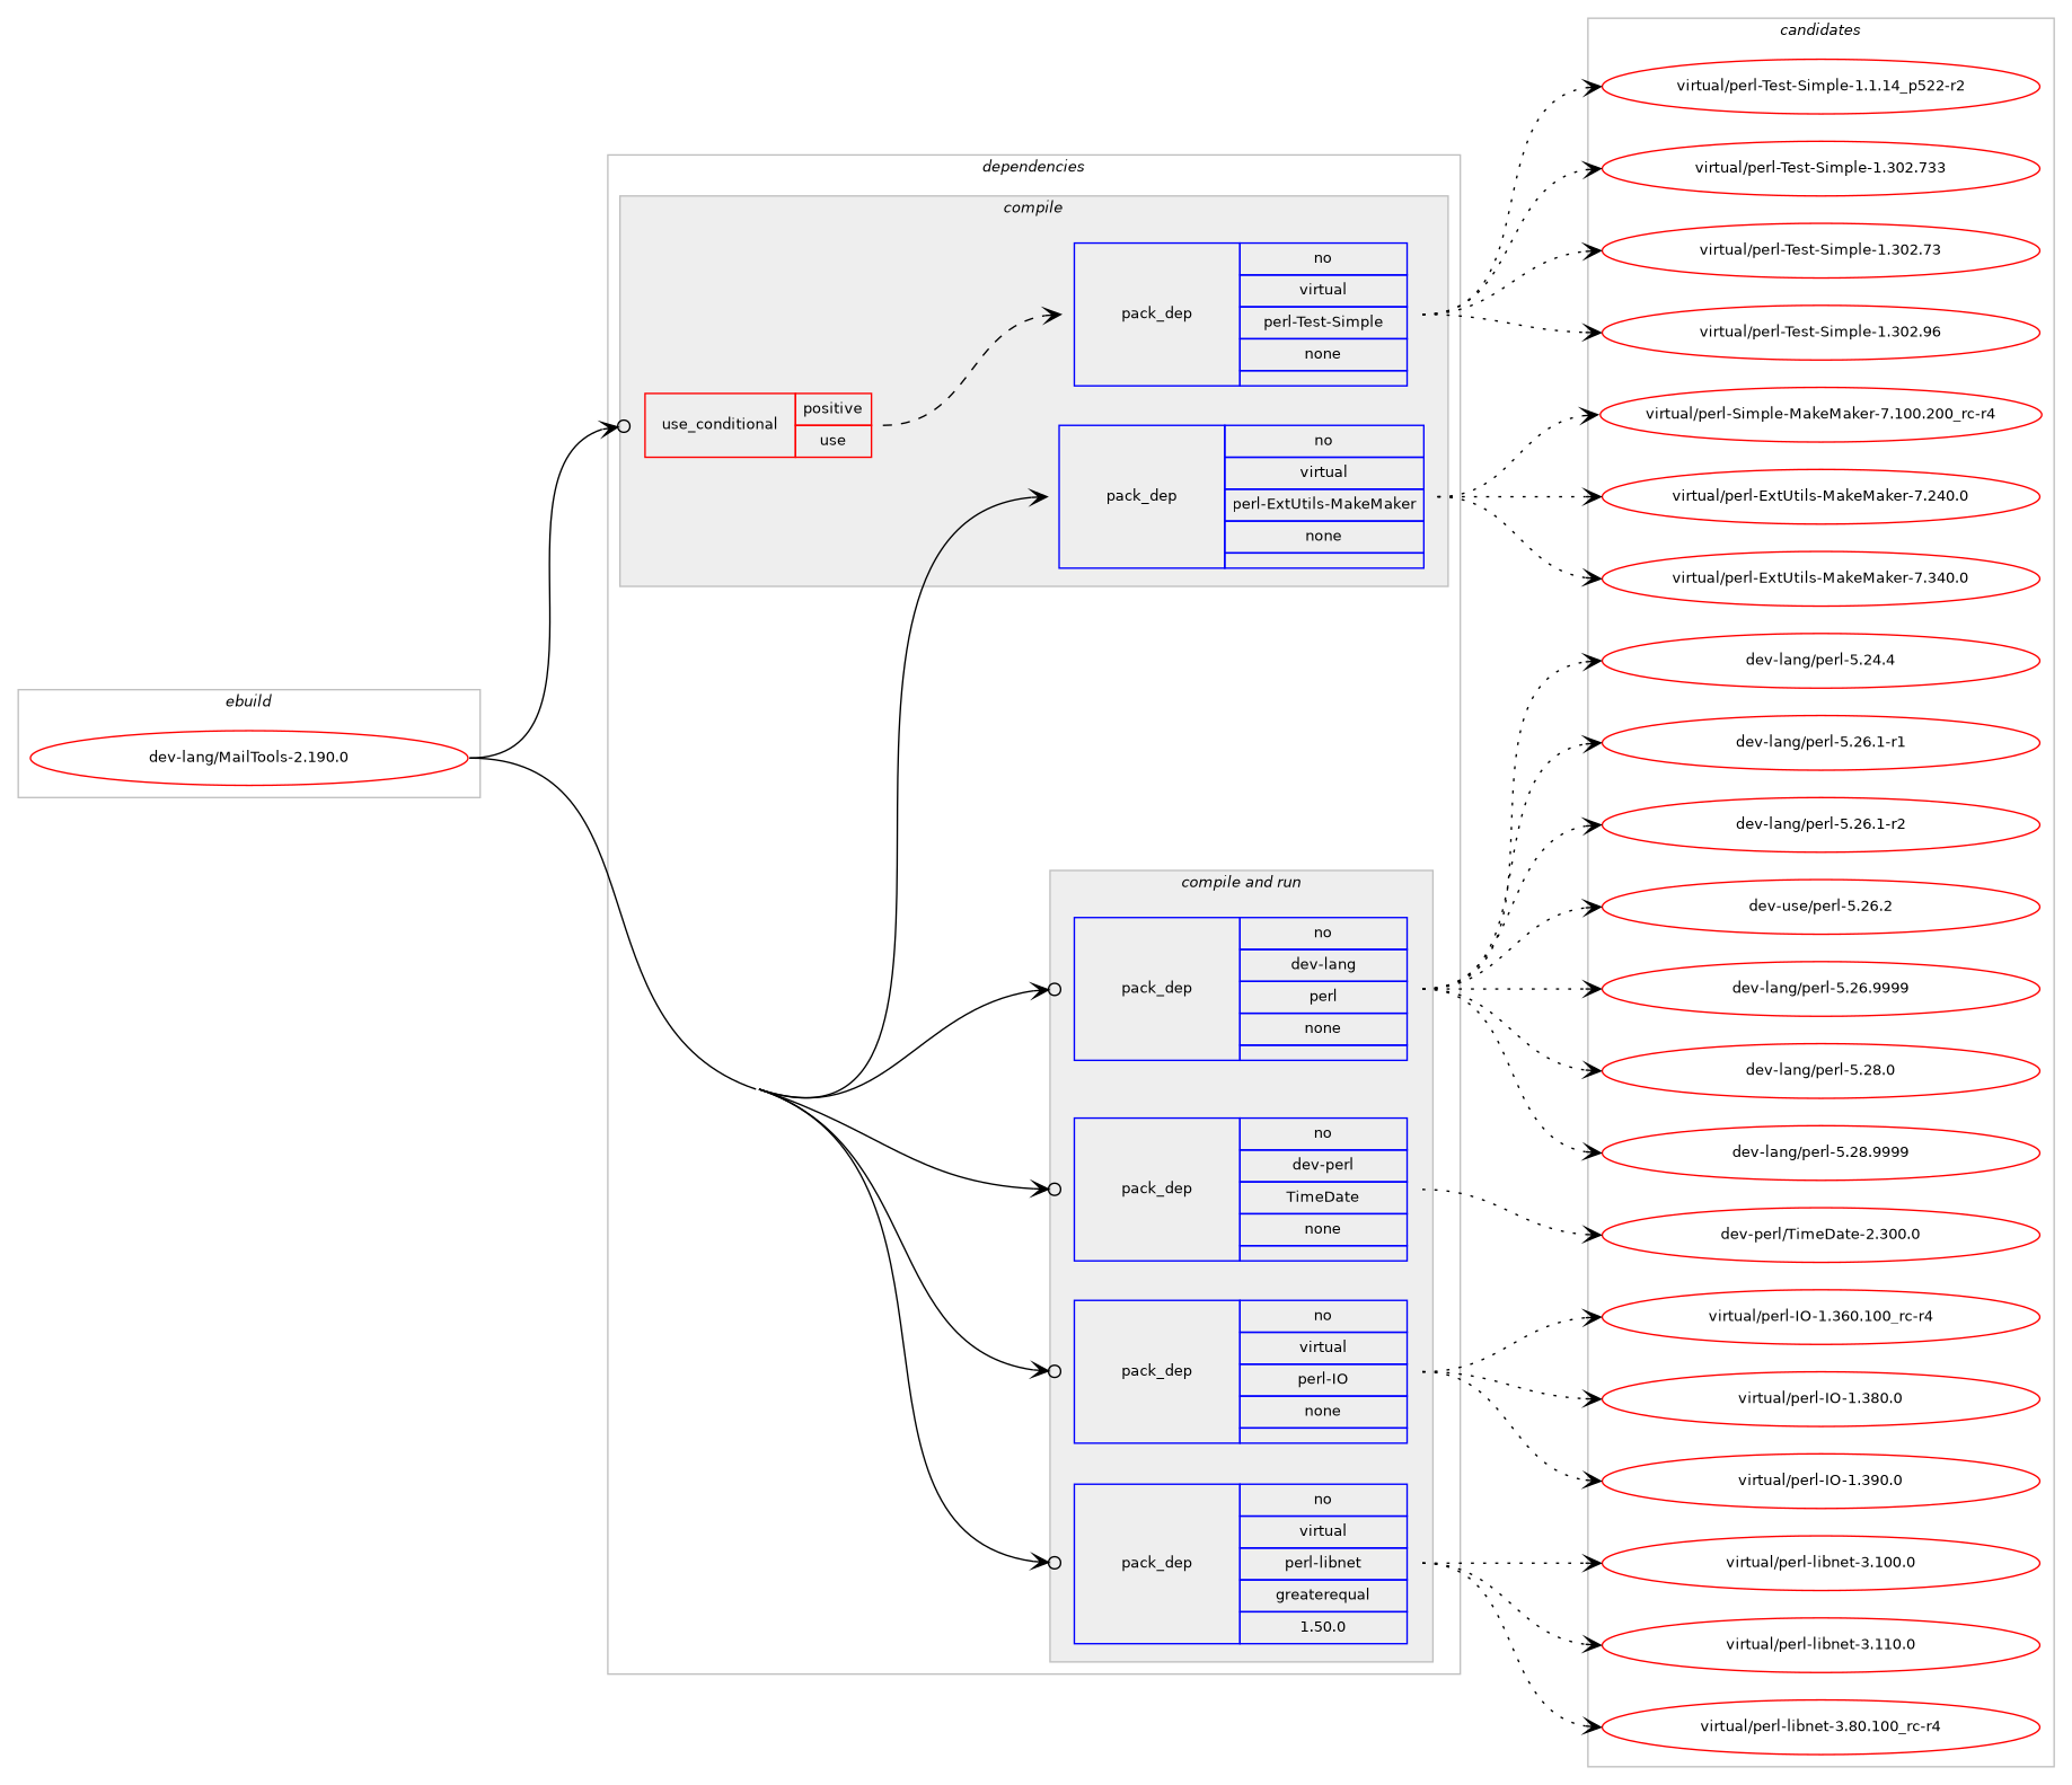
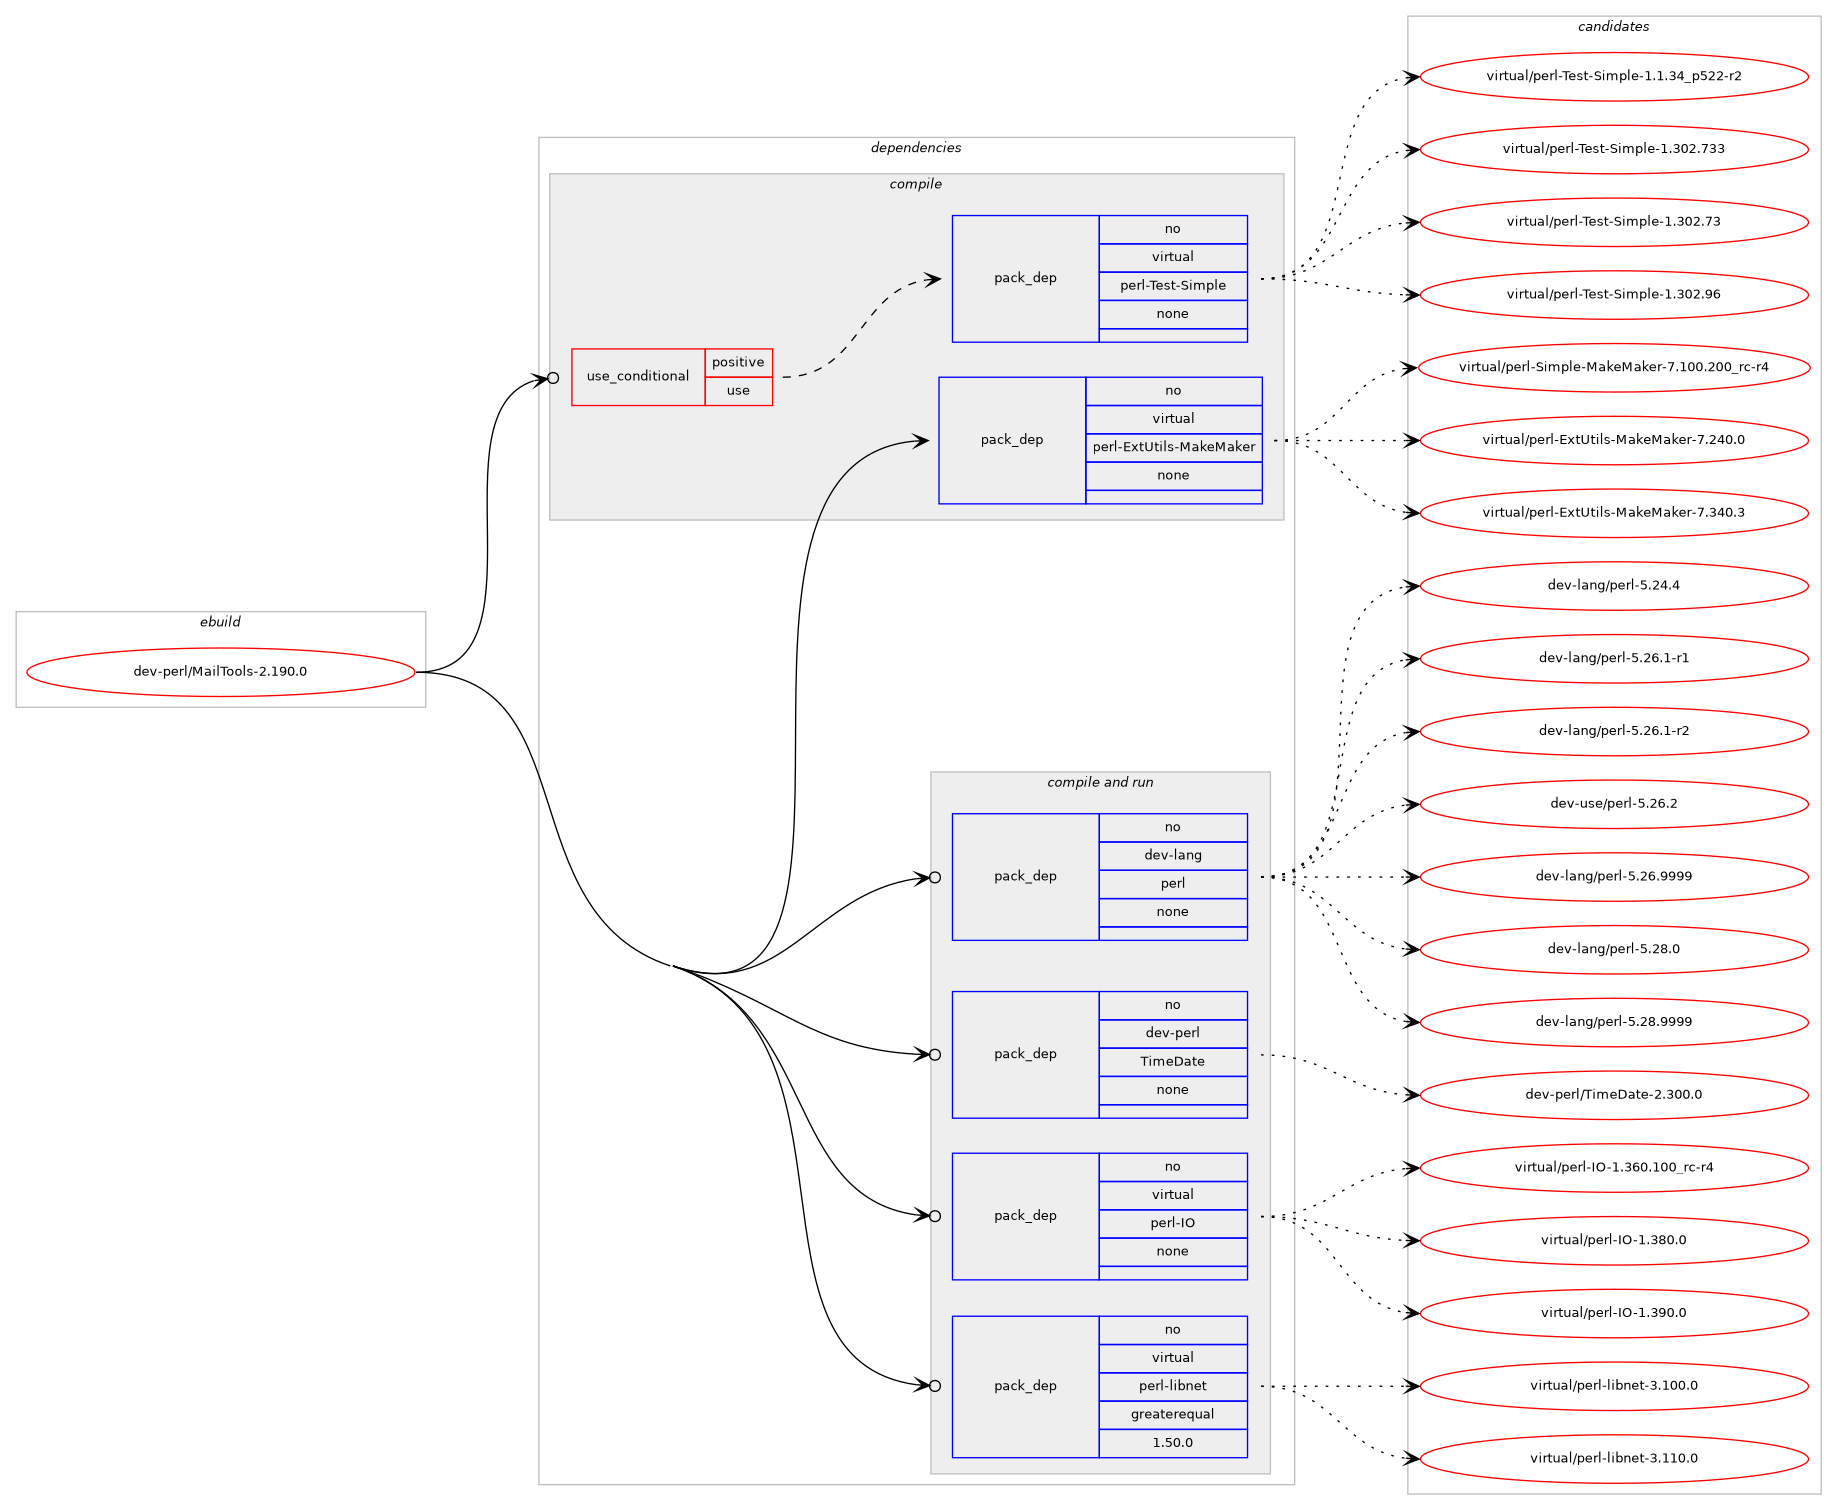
  digraph {
    compound=true
    concentrate=true
    fontname=Helvetica
    fontsize=10
    newrank=true
    rankdir=LR
    ranksep=1.5
    node [color=red fontname=Helvetica fontsize=10]
    edge [arrowhead=vee headport=w style=dotted tailport=e weight=100]
-   n1 [label="dev-lang/MailTools-2.190.0" width=4]
+   n1 [label="dev-perl/MailTools-2.190.0" width=4]
    n2 [color=blue label=<<TABLE BORDER="0" CELLBORDER="1" CELLSPACING="0" CELLPADDING="4" WIDTH="220"><TR><TD ROWSPAN="6" CELLPADDING="30">pack_dep</TD></TR><TR><TD WIDTH="110">no</TD></TR><TR><TD>virtual</TD></TR><TR><TD>perl-Test-Simple</TD></TR><TR><TD>none</TD></TR><TR><TD></TD></TR></TABLE>> shape=none]
    n3 [label=<<TABLE BORDER="0" CELLBORDER="1" CELLSPACING="0" CELLPADDING="4"><TR><TD ROWSPAN="3" CELLPADDING="10">use_conditional</TD></TR><TR><TD>positive</TD></TR><TR><TD>use</TD></TR></TABLE>> shape=none]
    n4 [color=blue label=<<TABLE BORDER="0" CELLBORDER="1" CELLSPACING="0" CELLPADDING="4" WIDTH="220"><TR><TD ROWSPAN="6" CELLPADDING="30">pack_dep</TD></TR><TR><TD WIDTH="110">no</TD></TR><TR><TD>virtual</TD></TR><TR><TD>perl-ExtUtils-MakeMaker</TD></TR><TR><TD>none</TD></TR><TR><TD></TD></TR></TABLE>> shape=none]
    n5 [color=blue label=<<TABLE BORDER="0" CELLBORDER="1" CELLSPACING="0" CELLPADDING="4" WIDTH="220"><TR><TD ROWSPAN="6" CELLPADDING="30">pack_dep</TD></TR><TR><TD WIDTH="110">no</TD></TR><TR><TD>dev-lang</TD></TR><TR><TD>perl</TD></TR><TR><TD>none</TD></TR><TR><TD></TD></TR></TABLE>> shape=none]
    n6 [color=blue label=<<TABLE BORDER="0" CELLBORDER="1" CELLSPACING="0" CELLPADDING="4" WIDTH="220"><TR><TD ROWSPAN="6" CELLPADDING="30">pack_dep</TD></TR><TR><TD WIDTH="110">no</TD></TR><TR><TD>dev-perl</TD></TR><TR><TD>TimeDate</TD></TR><TR><TD>none</TD></TR><TR><TD></TD></TR></TABLE>> shape=none]
    n7 [color=blue label=<<TABLE BORDER="0" CELLBORDER="1" CELLSPACING="0" CELLPADDING="4" WIDTH="220"><TR><TD ROWSPAN="6" CELLPADDING="30">pack_dep</TD></TR><TR><TD WIDTH="110">no</TD></TR><TR><TD>virtual</TD></TR><TR><TD>perl-IO</TD></TR><TR><TD>none</TD></TR><TR><TD></TD></TR></TABLE>> shape=none]
    n8 [color=blue label=<<TABLE BORDER="0" CELLBORDER="1" CELLSPACING="0" CELLPADDING="4" WIDTH="220"><TR><TD ROWSPAN="6" CELLPADDING="30">pack_dep</TD></TR><TR><TD WIDTH="110">no</TD></TR><TR><TD>virtual</TD></TR><TR><TD>perl-libnet</TD></TR><TR><TD>greaterequal</TD></TR><TR><TD>1.50.0</TD></TR></TABLE>> shape=none]
-   n9 [label="virtual/perl-Test-Simple-1.1.14_p522-r2" width=4]
+   n9 [label="virtual/perl-Test-Simple-1.1.34_p522-r2" width=4]
    n10 [label="virtual/perl-Test-Simple-1.302.733" width=4]
    n11 [label="virtual/perl-Test-Simple-1.302.73" width=4]
    n12 [label="virtual/perl-Test-Simple-1.302.96" width=4]
    n13 [label="virtual/perl-Simple-MakeMaker-7.100.200_rc-r4" width=4]
    n14 [label="virtual/perl-ExtUtils-MakeMaker-7.240.0" width=4]
-   n15 [label="virtual/perl-ExtUtils-MakeMaker-7.340.0" width=4]
+   n15 [label="virtual/perl-ExtUtils-MakeMaker-7.340.3" width=4]
    n16 [label="dev-lang/perl-5.24.4" width=4]
    n17 [label="dev-lang/perl-5.26.1-r1" width=4]
    n18 [label="dev-lang/perl-5.26.1-r2" width=4]
    n19 [label="dev-use/perl-5.26.2" width=4]
    n20 [label="dev-lang/perl-5.26.9999" width=4]
    n21 [label="dev-lang/perl-5.28.0" width=4]
    n22 [label="dev-lang/perl-5.28.9999" width=4]
    n23 [label="dev-perl/TimeDate-2.300.0" width=4]
    n24 [label="virtual/perl-IO-1.360.100_rc-r4" width=4]
    n25 [label="virtual/perl-IO-1.380.0" width=4]
    n26 [label="virtual/perl-IO-1.390.0" width=4]
    n27 [label="virtual/perl-libnet-3.100.0" width=4]
    n28 [label="virtual/perl-libnet-3.110.0" width=4]
-   n29 [label="virtual/perl-libnet-3.80.100_rc-r4" width=4]
    subgraph cluster_1 {
      color=gray
      label=<<i>ebuild</i>>
      rank=same
      n1
    }
    subgraph cluster_2 {
      color=gray
      label=<<i>dependencies</i>>
      subgraph cluster_3 {
        color=gray
        fillcolor="#eeeeee"
        label=<<i>compile</i>>
        style=filled
        subgraph sub_4 {
          color=gray
          fillcolor="#eeeeee"
          label=<<i>compile</i>>
          style=filled
          n3
          subgraph sub_5 {
            color=gray
            fillcolor="#eeeeee"
            label=<<i>compile</i>>
            style=filled
            n2
          }
        }
        subgraph sub_6 {
          color=gray
          fillcolor="#eeeeee"
          label=<<i>compile</i>>
          style=filled
          n4
        }
      }
      subgraph cluster_7 {
        color=gray
        fillcolor="#eeeeee"
        label=<<i>compile and run</i>>
        style=filled
        subgraph sub_8 {
          color=gray
          fillcolor="#eeeeee"
          label=<<i>compile and run</i>>
          style=filled
          n5
        }
        subgraph sub_9 {
          color=gray
          fillcolor="#eeeeee"
          label=<<i>compile and run</i>>
          style=filled
          n6
        }
        subgraph sub_10 {
          color=gray
          fillcolor="#eeeeee"
          label=<<i>compile and run</i>>
          style=filled
          n7
        }
        subgraph sub_11 {
          color=gray
          fillcolor="#eeeeee"
          label=<<i>compile and run</i>>
          style=filled
          n8
        }
      }
      subgraph cluster_12 {
        color=gray
        fillcolor="#eeeeee"
        label=<<i>run</i>>
        style=filled
      }
    }
    subgraph cluster_13 {
      color=gray
      label=<<i>candidates</i>>
      rank=same
      subgraph sub_14 {
        color=black
        label=<<i>candidates</i>>
        nodesep=1
        rank=same
        n9
        n10
        n11
        n12
      }
      subgraph sub_15 {
        color=black
        label=<<i>candidates</i>>
        nodesep=1
        rank=same
        n13
        n14
        n15
      }
      subgraph sub_16 {
        color=black
        label=<<i>candidates</i>>
        nodesep=1
        rank=same
        n16
        n17
        n18
        n19
        n20
        n21
        n22
      }
      subgraph sub_17 {
        color=black
        label=<<i>candidates</i>>
        nodesep=1
        rank=same
        n23
      }
      subgraph sub_18 {
        color=black
        label=<<i>candidates</i>>
        nodesep=1
        rank=same
        n24
        n25
        n26
      }
      subgraph sub_19 {
        color=black
        label=<<i>candidates</i>>
        nodesep=1
        rank=same
        n27
        n28
-       n29
      }
    }
    n1 -> n3 [arrowhead=odotvee style=solid weight=20]
    n1 -> n4 [style=solid weight=20]
    n1 -> n5 [arrowhead=odotvee style=solid weight=20]
    n1 -> n6 [arrowhead=odotvee style=solid weight=20]
    n1 -> n7 [arrowhead=odotvee style=solid weight=20]
    n1 -> n8 [arrowhead=odotvee style=solid weight=20]
    n2 -> n9
    n2 -> n10
    n2 -> n11
    n2 -> n12
    n3 -> n2 [style=dashed weight=20]
    n4 -> n13
    n4 -> n14
    n4 -> n15
    n5 -> n16
    n5 -> n17
    n5 -> n18
    n5 -> n19
    n5 -> n20
    n5 -> n21
    n5 -> n22
    n6 -> n23
    n7 -> n24
    n7 -> n25
    n7 -> n26
    n8 -> n27
    n8 -> n28
-   n8 -> n29
  }
